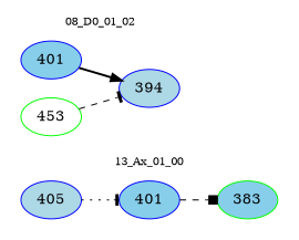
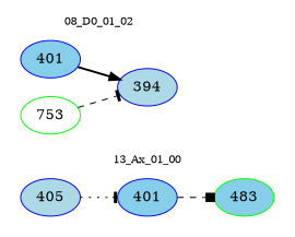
  digraph {
    rankdir=LR
    node [color=blue fillcolor=skyblue style=filled]
    edge [arrowhead=tee color=black style=dashed]
    n1 [fillcolor=lightblue label=405]
    n2 [label=401]
-   n3 [color=green label=383]
+   n3 [color=green label=483]
    n4 [label=401]
    n5 [fillcolor=lightblue label=394]
-   n6 [color=green fillcolor=white label=453]
+   n6 [color=green fillcolor=white label=753]
    subgraph cluster_1 {
      color=white
      fontsize=10
      label="13_Ax_01_00"
      n1
      n2
      n3
    }
    subgraph cluster_2 {
      color=white
      fontsize=10
      label="08_D0_01_02"
      n4
      n5
      n6
    }
    n1 -> n2 [style=dotted]
    n2 -> n3 [arrowhead=box]
    n4 -> n5 [arrowhead=normal style=bold]
    n6 -> n5
  }
